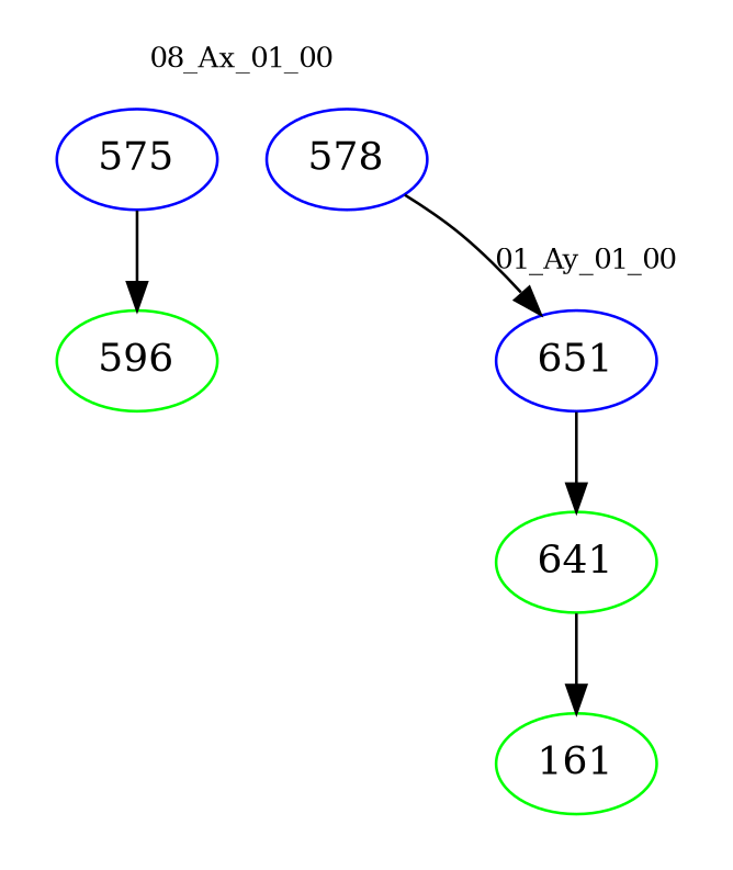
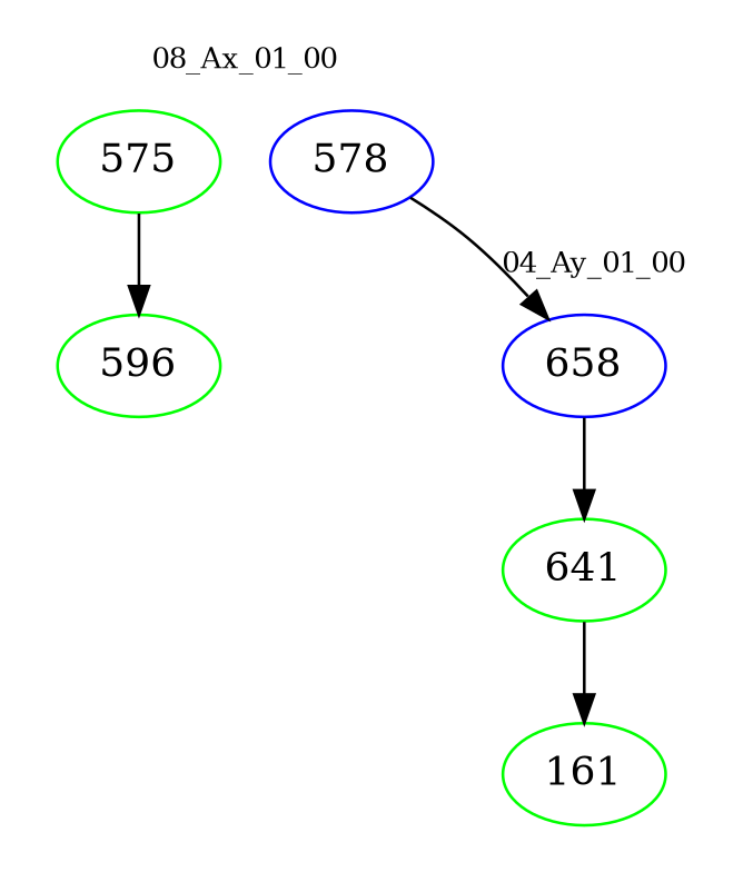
  digraph {
    node [color=green]
    edge [color=black]
    n1 [color=blue label=578]
-   n2 [color=blue label=575]
+   n2 [label=575]
    n3 [label=596]
-   n4 [color=blue label=651]
+   n4 [color=blue label=658]
    n5 [label=641]
    n6 [label=161]
    subgraph cluster_1 {
      color=white
      fontsize=10
      label="08_Ax_01_00"
      n1
      n2
      n3
    }
    subgraph cluster_2 {
      color=white
      fontsize=10
-     label="01_Ay_01_00"
+     label="04_Ay_01_00"
      n4
      n5
      n6
    }
    n1 -> n4
    n2 -> n3
    n4 -> n5
    n5 -> n6
  }
